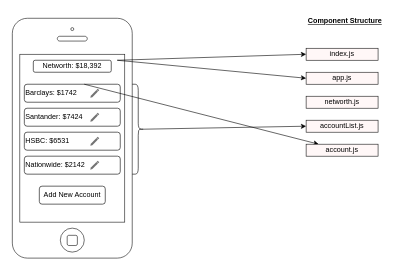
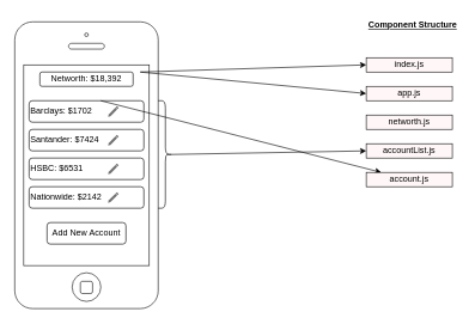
  <mxCell id="0" />
  <mxCell id="1" parent="0" />
  <mxCell id="2" value="" style="rounded=0;whiteSpace=wrap;html=1;strokeColor=#1EFF05;fillColor=#FFFFFF;shadow=0;" vertex="1" parent="1"><mxGeometry x="40" y="130" width="160" height="170" as="geometry" /></mxCell>
  <mxCell id="3" value="" style="html=1;verticalLabelPosition=bottom;labelBackgroundColor=#ffffff;verticalAlign=top;shadow=0;dashed=0;strokeWidth=1;shape=mxgraph.ios7.misc.iphone;strokeColor=#141414;" vertex="1" parent="1"><mxGeometry x="20" y="30" width="200" height="400" as="geometry" /></mxCell>
  <mxCell id="4" value="Networth: $18,392" style="rounded=1;whiteSpace=wrap;html=1;" vertex="1" parent="1"><mxGeometry x="55" y="100" width="130" height="20" as="geometry" /></mxCell>
- <mxCell id="5" value="Barclays: $1742" style="rounded=1;whiteSpace=wrap;html=1;align=left;" vertex="1" parent="1"><mxGeometry x="40" y="140" width="160" height="30" as="geometry" /></mxCell>
+ <mxCell id="5" value="Barclays: $1702" style="rounded=1;whiteSpace=wrap;html=1;align=left;" vertex="1" parent="1"><mxGeometry x="40" y="140" width="160" height="30" as="geometry" /></mxCell>
  <mxCell id="6" value="Add New Account" style="rounded=1;whiteSpace=wrap;html=1;" vertex="1" parent="1"><mxGeometry x="65" y="310" width="110" height="30" as="geometry" /></mxCell>
  <mxCell id="7" value="" style="shape=image;html=1;verticalAlign=top;verticalLabelPosition=bottom;labelBackgroundColor=#ffffff;imageAspect=0;aspect=fixed;image=https://cdn0.iconfinder.com/data/icons/google-material-design-3-0/48/ic_remove_circle_48px-128.png" vertex="1" parent="1"><mxGeometry x="175" y="145" width="20" height="20" as="geometry" /></mxCell>
  <mxCell id="8" value="" style="dashed=0;aspect=fixed;verticalLabelPosition=bottom;verticalAlign=top;align=center;shape=mxgraph.gmdl.edit;strokeColor=none;fillColor=#737373;shadow=0;sketch=0;" vertex="1" parent="1"><mxGeometry x="150" y="147.5" width="15" height="15" as="geometry" /></mxCell>
  <mxCell id="9" value="Santander: $7424" style="rounded=1;whiteSpace=wrap;html=1;align=left;" vertex="1" parent="1"><mxGeometry x="40" y="180" width="160" height="30" as="geometry" /></mxCell>
  <mxCell id="10" value="HSBC: $6531" style="rounded=1;whiteSpace=wrap;html=1;align=left;" vertex="1" parent="1"><mxGeometry x="40" y="220" width="160" height="30" as="geometry" /></mxCell>
  <mxCell id="11" value="Nationwide: $2142" style="rounded=1;whiteSpace=wrap;html=1;align=left;" vertex="1" parent="1"><mxGeometry x="40" y="260" width="160" height="30" as="geometry" /></mxCell>
  <mxCell id="12" value="" style="dashed=0;aspect=fixed;verticalLabelPosition=bottom;verticalAlign=top;align=center;shape=mxgraph.gmdl.edit;strokeColor=none;fillColor=#737373;shadow=0;sketch=0;" vertex="1" parent="1"><mxGeometry x="150" y="187.5" width="15" height="15" as="geometry" /></mxCell>
  <mxCell id="13" value="" style="dashed=0;aspect=fixed;verticalLabelPosition=bottom;verticalAlign=top;align=center;shape=mxgraph.gmdl.edit;strokeColor=none;fillColor=#737373;shadow=0;sketch=0;" vertex="1" parent="1"><mxGeometry x="150" y="227.5" width="15" height="15" as="geometry" /></mxCell>
  <mxCell id="14" value="" style="dashed=0;aspect=fixed;verticalLabelPosition=bottom;verticalAlign=top;align=center;shape=mxgraph.gmdl.edit;strokeColor=none;fillColor=#737373;shadow=0;sketch=0;" vertex="1" parent="1"><mxGeometry x="150" y="267.5" width="15" height="15" as="geometry" /></mxCell>
  <mxCell id="15" value="" style="shape=image;html=1;verticalAlign=top;verticalLabelPosition=bottom;labelBackgroundColor=#ffffff;imageAspect=0;aspect=fixed;image=https://cdn0.iconfinder.com/data/icons/google-material-design-3-0/48/ic_remove_circle_48px-128.png" vertex="1" parent="1"><mxGeometry x="175" y="185" width="20" height="20" as="geometry" /></mxCell>
  <mxCell id="16" value="" style="shape=image;html=1;verticalAlign=top;verticalLabelPosition=bottom;labelBackgroundColor=#ffffff;imageAspect=0;aspect=fixed;image=https://cdn0.iconfinder.com/data/icons/google-material-design-3-0/48/ic_remove_circle_48px-128.png" vertex="1" parent="1"><mxGeometry x="175" y="225" width="20" height="20" as="geometry" /></mxCell>
  <mxCell id="17" value="" style="shape=image;html=1;verticalAlign=top;verticalLabelPosition=bottom;labelBackgroundColor=#ffffff;imageAspect=0;aspect=fixed;image=https://cdn0.iconfinder.com/data/icons/google-material-design-3-0/48/ic_remove_circle_48px-128.png" vertex="1" parent="1"><mxGeometry x="175" y="265" width="20" height="20" as="geometry" /></mxCell>
  <mxCell id="18" value="" style="endArrow=classic;html=1;rounded=0;exitX=1;exitY=0.5;exitDx=0;exitDy=0;" edge="1" parent="1" target="25"><mxGeometry width="50" height="50" relative="1" as="geometry"><mxPoint x="140" y="140" as="sourcePoint" /><mxPoint x="330" y="140" as="targetPoint" /></mxGeometry></mxCell>
  <mxCell id="19" value="" style="endArrow=classic;html=1;rounded=0;exitX=0.1;exitY=0.5;exitDx=0;exitDy=0;entryX=0;entryY=0.5;entryDx=0;entryDy=0;exitPerimeter=0;" edge="1" parent="1" source="28" target="24"><mxGeometry width="50" height="50" relative="1" as="geometry"><mxPoint x="240" y="230" as="sourcePoint" /><mxPoint x="395" y="240" as="targetPoint" /></mxGeometry></mxCell>
  <mxCell id="20" value="&lt;u&gt;&lt;b&gt;Component Structure&lt;/b&gt;&lt;/u&gt;" style="text;html=1;strokeColor=none;fillColor=none;align=center;verticalAlign=middle;whiteSpace=wrap;rounded=0;" vertex="1" parent="1"><mxGeometry x="510" y="20" width="130" height="30" as="geometry" /></mxCell>
  <mxCell id="21" value="index.js" style="rounded=0;whiteSpace=wrap;html=1;strokeColor=#141414;fillColor=#FFF7F7;" vertex="1" parent="1"><mxGeometry x="510" y="80" width="120" height="20" as="geometry" /></mxCell>
  <mxCell id="22" value="app.js" style="rounded=0;whiteSpace=wrap;html=1;strokeColor=#141414;fillColor=#FFF7F7;" vertex="1" parent="1"><mxGeometry x="510" y="120" width="120" height="20" as="geometry" /></mxCell>
  <mxCell id="23" value="networth.js" style="rounded=0;whiteSpace=wrap;html=1;strokeColor=#141414;fillColor=#FFF7F7;" vertex="1" parent="1"><mxGeometry x="510" y="160" width="120" height="20" as="geometry" /></mxCell>
  <mxCell id="24" value="accountList.js" style="rounded=0;whiteSpace=wrap;html=1;strokeColor=#141414;fillColor=#FFF7F7;" vertex="1" parent="1"><mxGeometry x="510" y="200" width="120" height="20" as="geometry" /></mxCell>
  <mxCell id="25" value="account.js" style="rounded=0;whiteSpace=wrap;html=1;strokeColor=#141414;fillColor=#FFF7F7;" vertex="1" parent="1"><mxGeometry x="510" y="240" width="120" height="20" as="geometry" /></mxCell>
  <mxCell id="26" value="" style="endArrow=classic;html=1;rounded=0;exitX=1;exitY=0.5;exitDx=0;exitDy=0;entryX=0;entryY=0.5;entryDx=0;entryDy=0;" edge="1" parent="1" target="21"><mxGeometry width="50" height="50" relative="1" as="geometry"><mxPoint x="195" y="100" as="sourcePoint" /><mxPoint x="340" y="110" as="targetPoint" /></mxGeometry></mxCell>
  <mxCell id="27" value="" style="endArrow=classic;html=1;rounded=0;exitX=1;exitY=0.5;exitDx=0;exitDy=0;entryX=0;entryY=0.5;entryDx=0;entryDy=0;" edge="1" parent="1" target="22"><mxGeometry width="50" height="50" relative="1" as="geometry"><mxPoint x="195" y="100" as="sourcePoint" /><mxPoint x="510" y="90" as="targetPoint" /></mxGeometry></mxCell>
  <mxCell id="28" value="" style="shape=curlyBracket;whiteSpace=wrap;html=1;rounded=1;flipH=1;shadow=0;strokeColor=#000000;fillColor=#FFFFFF;" vertex="1" parent="1"><mxGeometry x="220" y="140" width="20" height="150" as="geometry" /></mxCell>
